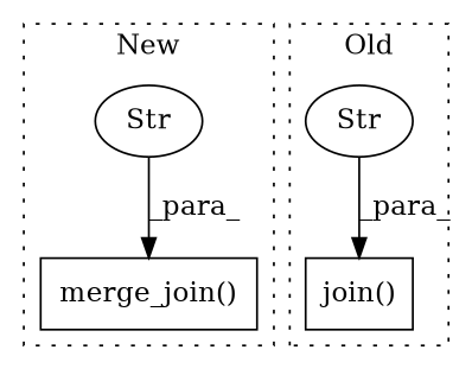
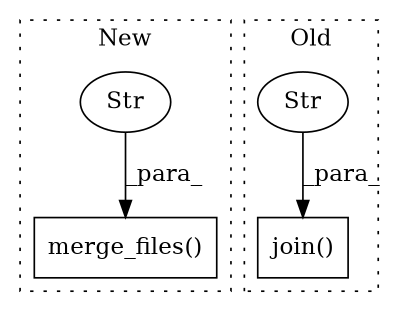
  digraph {
    node [a=75 shape=box]
-   n1 [l="22,1" label="merge_join()" s="1923,1953"]
+   n1 [l="22,1" label="merge_files()" s="1923,1953"]
    n2 [a=66 l=8 label=Str s=1945 shape=ellipse]
    n3 [l="22,7" label="join()" s="1457,1550"]
    n4 [a=66 l=54 label=Str s=1496 shape=ellipse]
    subgraph cluster_1 {
      label=New
      style=dotted
      n1
      n2
    }
    subgraph cluster_2 {
      label=Old
      style=dotted
      n3
      n4
    }
    n2 -> n1 [label=_para_]
    n4 -> n3 [label=_para_]
  }
